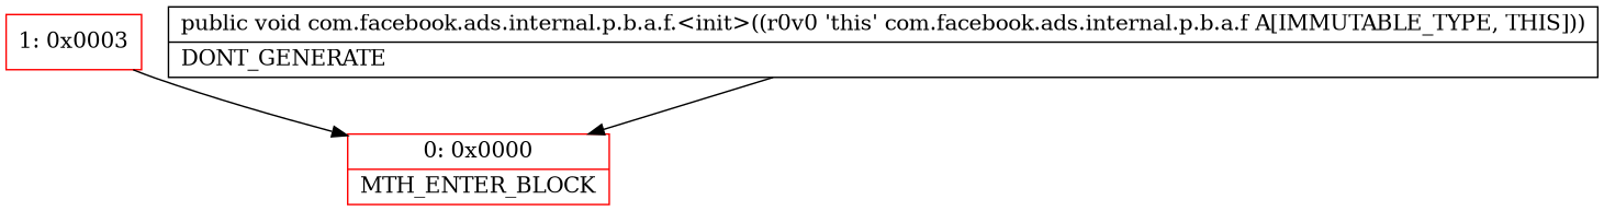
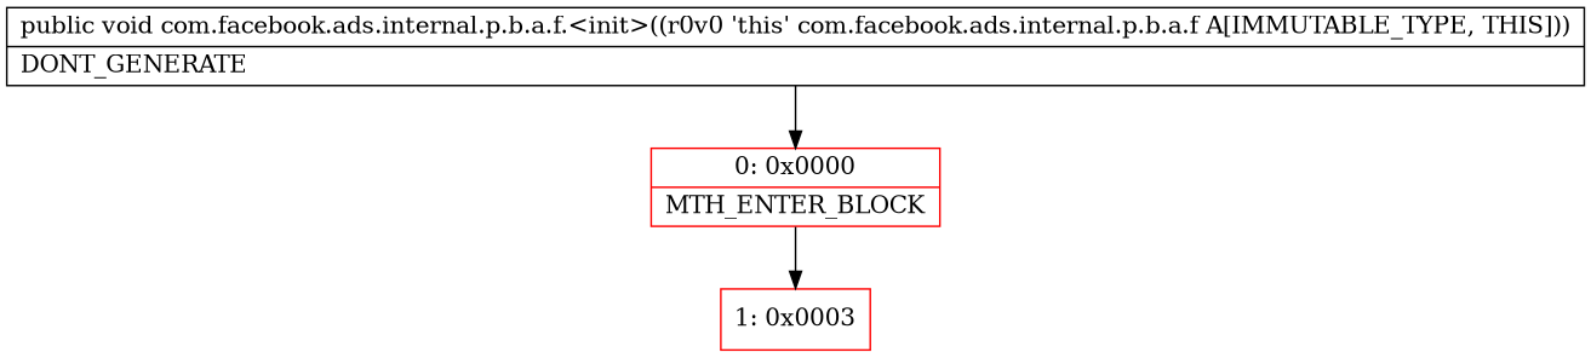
  digraph {
    node [color=red shape=record]
    n1 [label="{0\:\ 0x0000|MTH_ENTER_BLOCK\l}"]
    n2 [label="{1\:\ 0x0003}"]
    n3 [label="{public void com.facebook.ads.internal.p.b.a.f.\<init\>((r0v0 'this' com.facebook.ads.internal.p.b.a.f A[IMMUTABLE_TYPE, THIS]))  | DONT_GENERATE\l}" color=""]
    subgraph cluster_1 {
      label="R(0)"
    }
-   n2 -> n1
+   n1 -> n2
    n3 -> n1
  }
